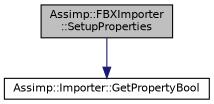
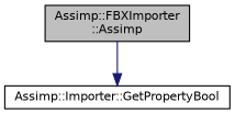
  digraph {
    rankdir=TB
    node [color=black fontname=Helvetica fontsize=10 shape=record style=filled]
-   n1 [fillcolor=grey75 fontcolor=black height=0.2 label="Assimp::FBXImporter\l::SetupProperties" width=0.4]
+   n1 [fillcolor=grey75 fontcolor=black height=0.2 label="Assimp::FBXImporter\l::Assimp" width=0.4]
    n2 [fillcolor=white height=0.2 label="Assimp::Importer::GetPropertyBool" width=0.4]
    n1 -> n2 [color=midnightblue fontname=Helvetica fontsize=10 labelfontname=Helvetica labelfontsize=10 style=solid]
  }
